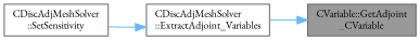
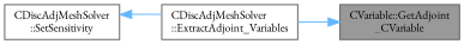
  digraph {
    fontname="EB Garamond"
    rankdir=RL
    node [color=grey40 fillcolor=white fontname="EB Garamond" fontsize=10 shape=box style=filled]
    edge [color=steelblue1 dir=back fontname="EB Garamond" fontsize=10 labelfontname=Helvetica labelfontsize=10 style=solid]
    n1 [color=gray40 fillcolor=grey60 fontcolor=black height=0.2 label="CVariable::GetAdjoint\l_CVariable" width=0.4]
    n2 [height=0.2 label="CDiscAdjMeshSolver\l::ExtractAdjoint_Variables" width=0.4]
    n3 [height=0.2 label="CDiscAdjMeshSolver\l::SetSensitivity" width=0.4]
    n1 -> n2
-   n2 -> n3
+   n3 -> n2
  }
